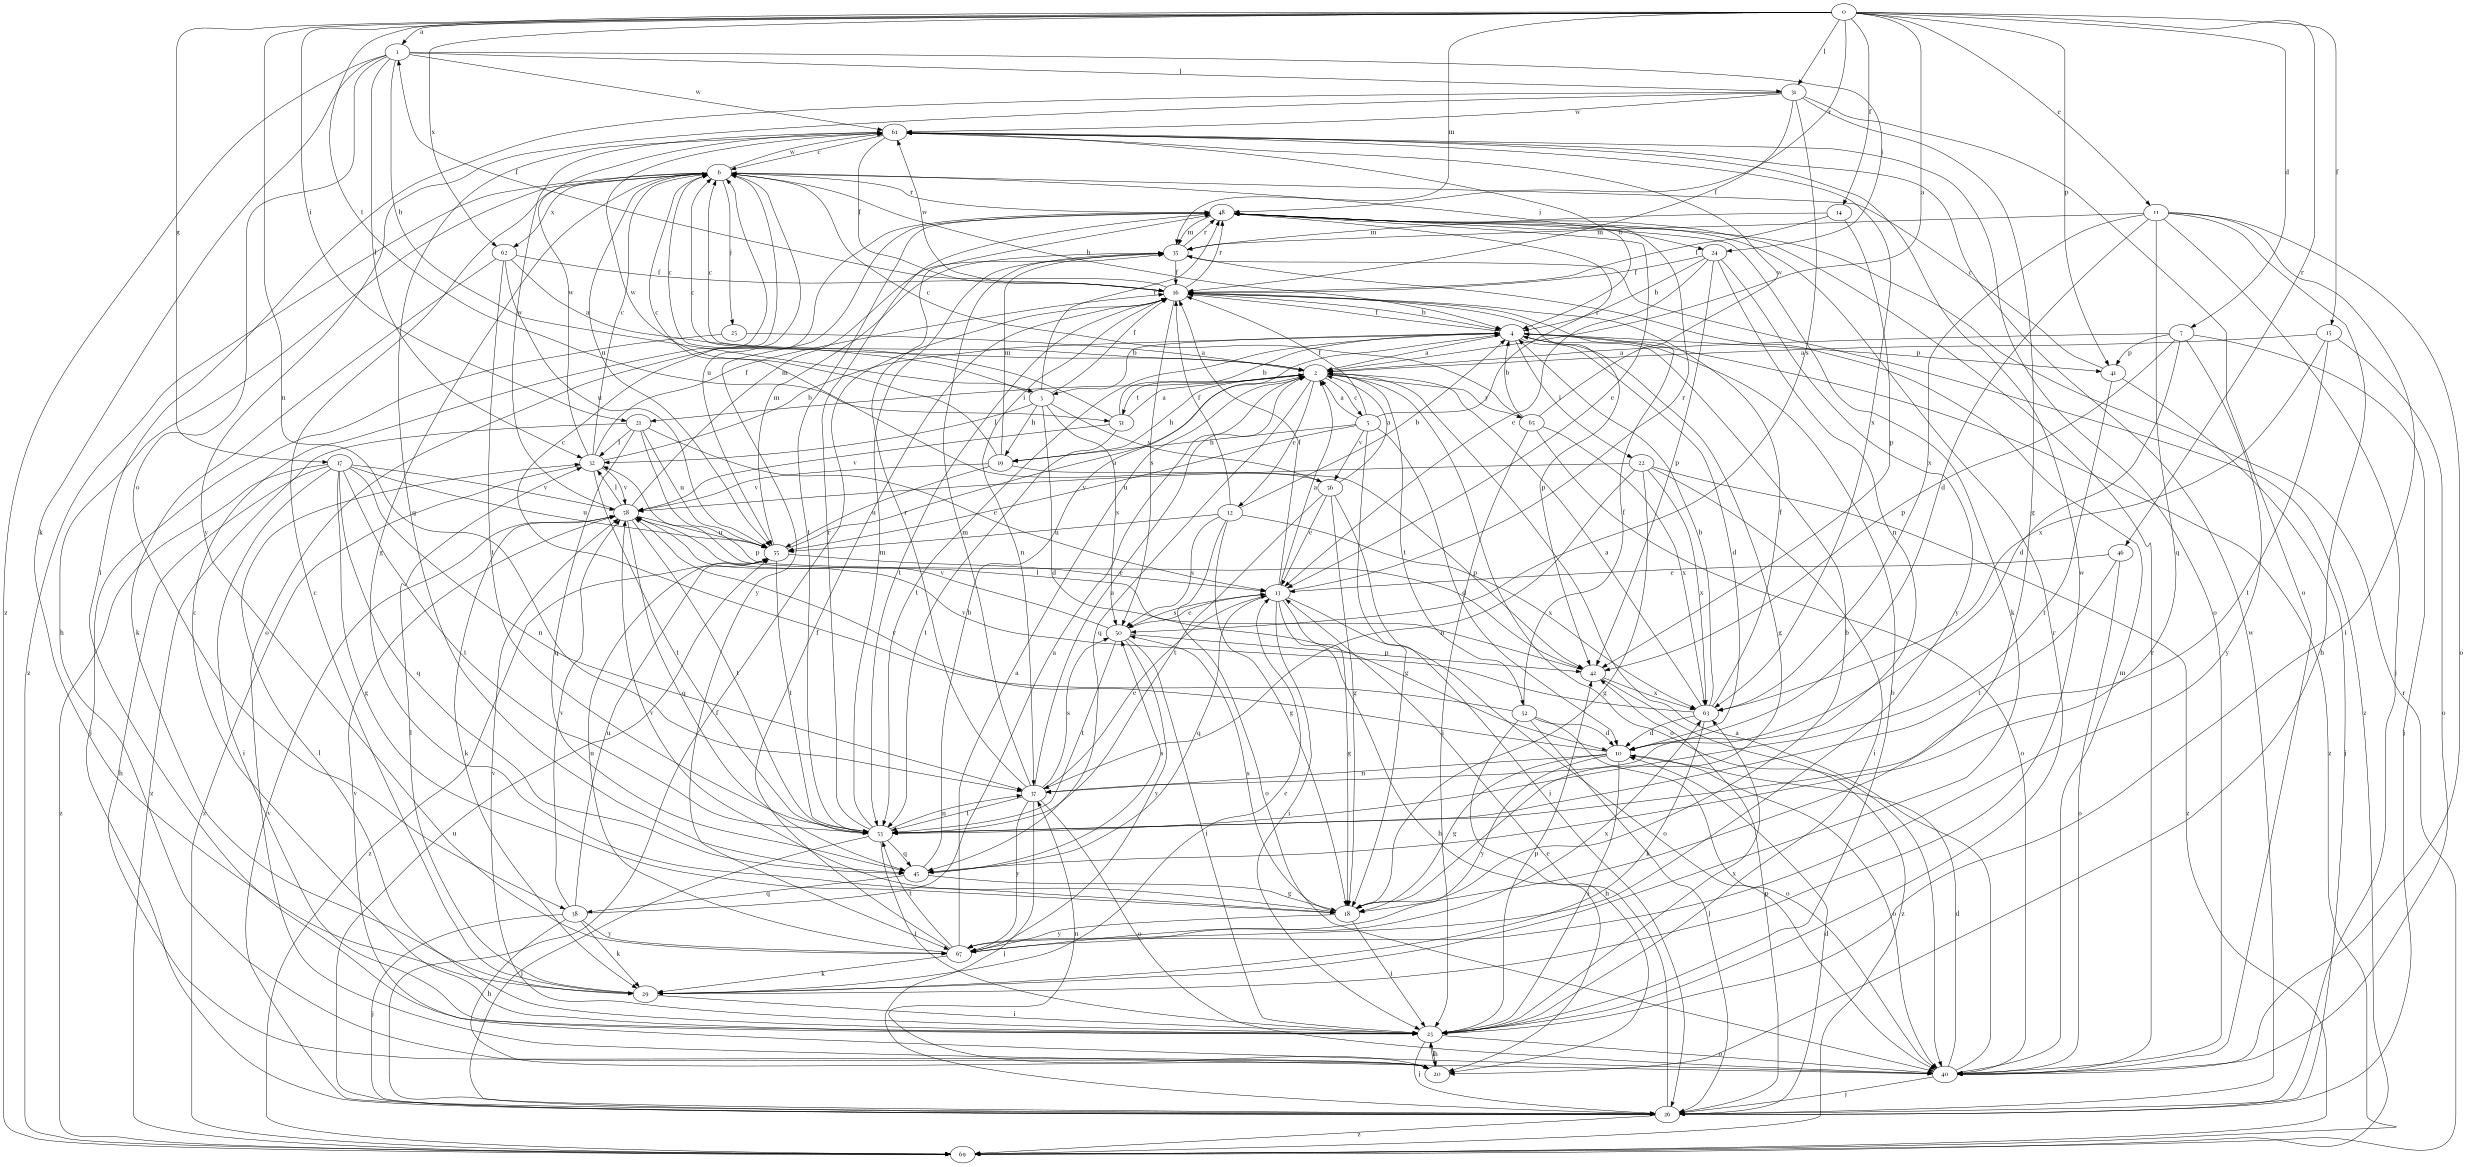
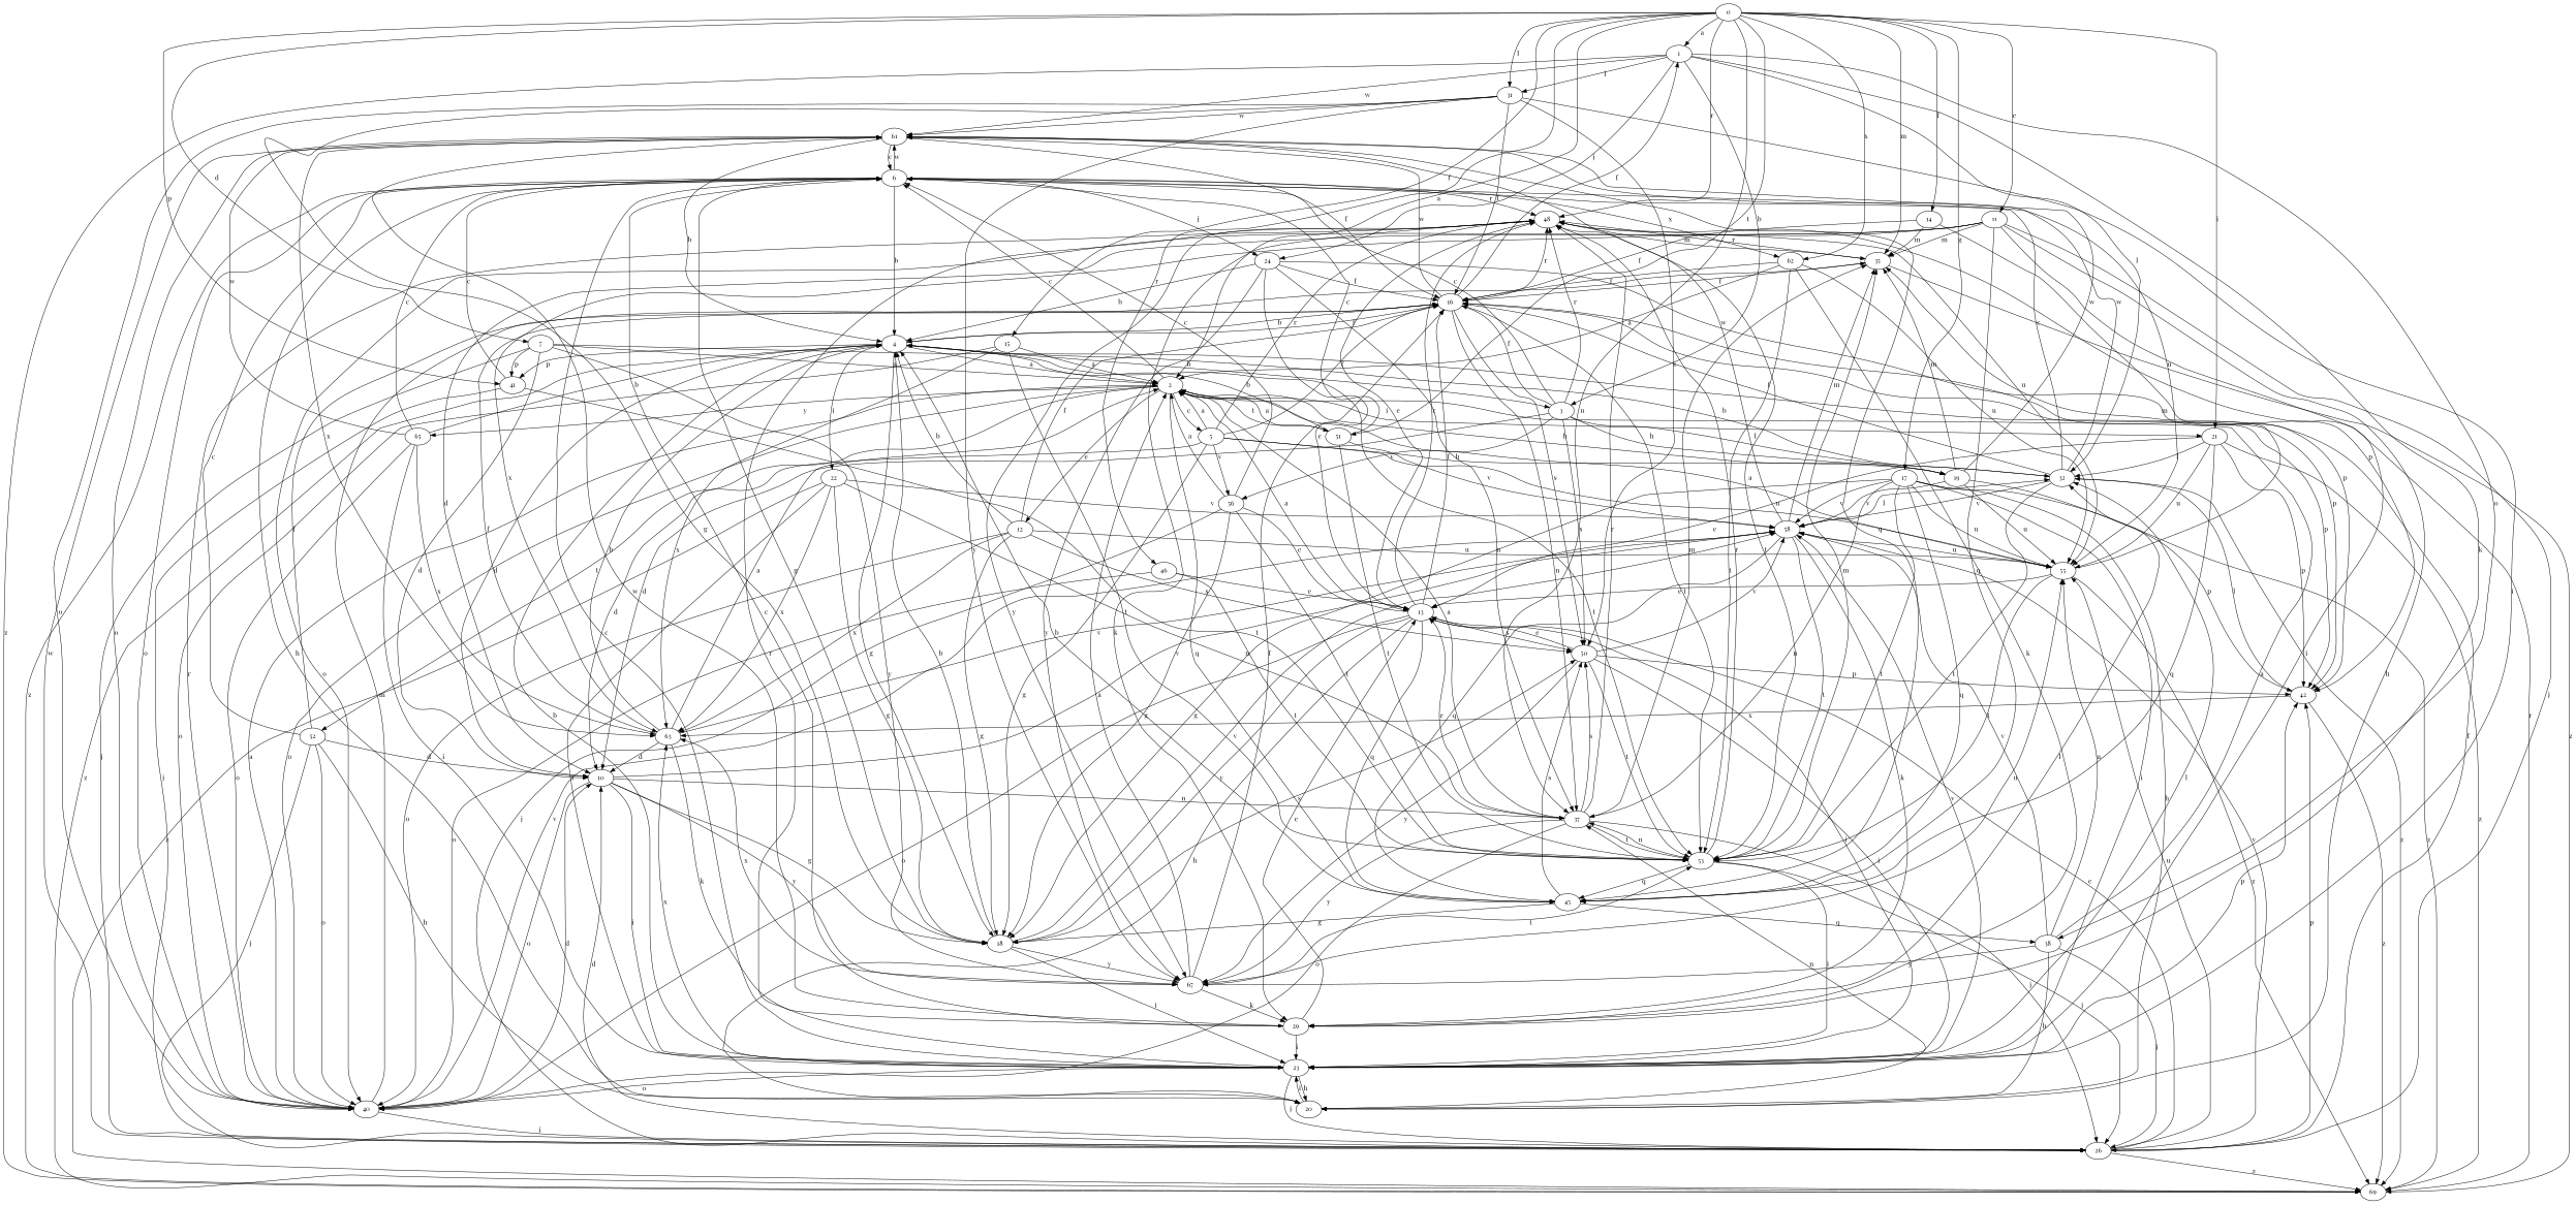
  strict digraph {
    fontname="Playfair Display"
    node [fontname="Playfair Display"]
    edge [fontname="Playfair Display"]
    0
    1
    2
    7
    11
    14
    15
    17
    21
    31
    35
    37
    41
    46
    48
    51
    62
    3
    24
    29
    32
    38
    61
    69
    5
    6
    12
    19
    40
    45
    52
    65
    10
    26
    42
    n36 [label=67]
    20
    23
    63
    16
    53
    18
    55
    58
    13
    50
    4
    56
-   25
    22
    0 -> 1 [label=a]
    0 -> 2 [label=a]
    0 -> 7 [label=d]
    0 -> 11 [label=e]
    0 -> 14 [label=f]
    0 -> 15 [label=f]
    0 -> 17 [label=g]
    0 -> 21 [label=i]
    0 -> 31 [label=l]
    0 -> 35 [label=m]
    0 -> 37 [label=n]
    0 -> 41 [label=p]
    0 -> 46 [label=r]
    0 -> 48 [label=r]
    0 -> 51 [label=t]
    0 -> 62 [label=x]
    1 -> 31 [label=l]
    1 -> 3 [label=b]
    1 -> 24 [label=j]
    1 -> 29 [label=k]
    1 -> 32 [label=l]
    1 -> 38 [label=o]
    1 -> 61 [label=w]
    1 -> 69 [label=z]
    2 -> 21 [label=i]
    2 -> 51 [label=t]
    2 -> 5 [label=c]
    2 -> 6 [label=c]
    2 -> 12 [label=e]
    2 -> 19 [label=h]
    2 -> 40 [label=o]
    2 -> 45 [label=q]
    2 -> 52 [label=t]
    2 -> 65 [label=y]
    7 -> 2 [label=a]
    7 -> 41 [label=p]
    7 -> 10 [label=d]
    7 -> 26 [label=j]
    7 -> 42 [label=p]
    7 -> n36 [label=y]
    11 -> 35 [label=m]
    11 -> 40 [label=o]
    11 -> 45 [label=q]
    11 -> 10 [label=d]
    11 -> 26 [label=j]
    11 -> 20 [label=h]
    11 -> 23 [label=i]
    11 -> 63 [label=x]
    14 -> 35 [label=m]
    14 -> 42 [label=p]
    14 -> 16 [label=f]
    15 -> 2 [label=a]
    15 -> 40 [label=o]
    15 -> 63 [label=x]
    15 -> 53 [label=t]
    17 -> 37 [label=n]
    17 -> 69 [label=z]
    17 -> 45 [label=q]
    17 -> 20 [label=h]
    17 -> 23 [label=i]
    17 -> 53 [label=t]
    17 -> 18 [label=g]
    17 -> 55 [label=u]
    17 -> 58 [label=v]
    21 -> 32 [label=l]
    21 -> 69 [label=z]
    21 -> 45 [label=q]
    21 -> 42 [label=p]
    21 -> 55 [label=u]
    21 -> 13 [label=e]
    31 -> 61 [label=w]
    31 -> 40 [label=o]
    31 -> n36 [label=y]
    31 -> 23 [label=i]
    31 -> 16 [label=f]
    31 -> 18 [label=g]
    31 -> 50 [label=s]
    35 -> 48 [label=r]
    35 -> 69 [label=z]
    35 -> 16 [label=f]
    37 -> 2 [label=a]
    37 -> 35 [label=m]
    37 -> 48 [label=r]
    37 -> 40 [label=o]
    37 -> 26 [label=j]
    37 -> n36 [label=y]
    37 -> 53 [label=t]
    37 -> 13 [label=e]
    37 -> 50 [label=s]
    41 -> 6 [label=c]
    41 -> 26 [label=j]
    41 -> 53 [label=t]
    46 -> 40 [label=o]
    46 -> 53 [label=t]
    46 -> 13 [label=e]
    48 -> 35 [label=m]
    48 -> 29 [label=k]
    48 -> n36 [label=y]
    48 -> 53 [label=t]
    48 -> 55 [label=u]
    48 -> 13 [label=e]
    51 -> 2 [label=a]
    51 -> 6 [label=c]
    51 -> 53 [label=t]
    51 -> 58 [label=v]
    51 -> 4 [label=b]
    62 -> 2 [label=a]
    62 -> 29 [label=k]
    62 -> 16 [label=f]
    62 -> 53 [label=t]
    62 -> 55 [label=u]
    3 -> 48 [label=r]
    3 -> 32 [label=l]
    3 -> 6 [label=c]
    3 -> 19 [label=h]
    3 -> 10 [label=d]
    3 -> 16 [label=f]
    3 -> 50 [label=s]
    3 -> 56 [label=v]
    24 -> 37 [label=n]
    24 -> 42 [label=p]
    24 -> n36 [label=y]
    24 -> 16 [label=f]
    24 -> 13 [label=e]
    24 -> 4 [label=b]
    29 -> 32 [label=l]
    29 -> 61 [label=w]
    29 -> 6 [label=c]
    29 -> 23 [label=i]
    29 -> 13 [label=e]
    32 -> 61 [label=w]
    32 -> 69 [label=z]
    32 -> 6 [label=c]
    32 -> 16 [label=f]
    32 -> 53 [label=t]
    32 -> 58 [label=v]
    32 -> 4 [label=b]
    38 -> 2 [label=a]
-   38 -> 29 [label=k]
    38 -> 26 [label=j]
    38 -> n36 [label=y]
    38 -> 20 [label=h]
    38 -> 55 [label=u]
    38 -> 58 [label=v]
    61 -> 6 [label=c]
    61 -> 40 [label=o]
    61 -> 45 [label=q]
    61 -> 63 [label=x]
    61 -> 16 [label=f]
    61 -> 4 [label=b]
    69 -> 48 [label=r]
    5 -> 2 [label=a]
    5 -> 48 [label=r]
    5 -> 19 [label=h]
    5 -> 10 [label=d]
    5 -> 16 [label=f]
    5 -> 18 [label=g]
    5 -> 55 [label=u]
    5 -> 56 [label=v]
    6 -> 48 [label=r]
    6 -> 62 [label=x]
    6 -> 24 [label=j]
    6 -> 61 [label=w]
    6 -> 69 [label=z]
    6 -> 40 [label=o]
    6 -> 20 [label=h]
    6 -> 18 [label=g]
    6 -> 55 [label=u]
    6 -> 4 [label=b]
-   6 -> 25 [label=j]
    12 -> 40 [label=o]
    12 -> 63 [label=x]
    12 -> 16 [label=f]
    12 -> 18 [label=g]
    12 -> 55 [label=u]
    12 -> 50 [label=s]
    12 -> 4 [label=b]
    19 -> 35 [label=m]
    19 -> 61 [label=w]
    19 -> 42 [label=p]
    19 -> 55 [label=u]
    19 -> 58 [label=v]
    40 -> 2 [label=a]
    40 -> 35 [label=m]
    40 -> 48 [label=r]
    40 -> 10 [label=d]
    40 -> 26 [label=j]
    40 -> 58 [label=v]
    45 -> 38 [label=q]
    45 -> 18 [label=g]
    45 -> 50 [label=s]
    45 -> 4 [label=b]
    52 -> 6 [label=c]
    52 -> 40 [label=o]
    52 -> 10 [label=d]
    52 -> 26 [label=j]
    52 -> 20 [label=h]
    52 -> 16 [label=f]
    65 -> 61 [label=w]
    65 -> 6 [label=c]
    65 -> 40 [label=o]
    65 -> 23 [label=i]
    65 -> 63 [label=x]
    65 -> 4 [label=b]
    10 -> 37 [label=n]
    10 -> 40 [label=o]
    10 -> n36 [label=y]
    10 -> 23 [label=i]
    10 -> 18 [label=g]
    10 -> 58 [label=v]
    26 -> 61 [label=w]
    26 -> 69 [label=z]
    26 -> 10 [label=d]
    26 -> 42 [label=p]
    26 -> 16 [label=f]
    26 -> 55 [label=u]
    26 -> 58 [label=v]
    26 -> 13 [label=e]
    42 -> 32 [label=l]
    42 -> 69 [label=z]
    42 -> 63 [label=x]
    n36 -> 2 [label=a]
    n36 -> 29 [label=k]
    n36 -> 63 [label=x]
    n36 -> 16 [label=f]
    n36 -> 53 [label=t]
    n36 -> 55 [label=u]
    20 -> 37 [label=n]
    20 -> 23 [label=i]
    23 -> 48 [label=r]
    23 -> 32 [label=l]
    23 -> 6 [label=c]
    23 -> 40 [label=o]
    23 -> 26 [label=j]
    23 -> 42 [label=p]
    23 -> 20 [label=h]
    23 -> 63 [label=x]
    23 -> 58 [label=v]
    23 -> 4 [label=b]
    63 -> 2 [label=a]
    63 -> 29 [label=k]
    63 -> 10 [label=d]
    63 -> 16 [label=f]
    63 -> 58 [label=v]
    63 -> 4 [label=b]
    16 -> 1 [label=f]
    16 -> 37 [label=n]
    16 -> 48 [label=r]
    16 -> 61 [label=w]
    16 -> 42 [label=p]
    16 -> 53 [label=t]
    16 -> 50 [label=s]
    16 -> 4 [label=b]
    53 -> 35 [label=m]
    53 -> 37 [label=n]
    53 -> 48 [label=r]
    53 -> 45 [label=q]
    53 -> 26 [label=j]
    53 -> 23 [label=i]
    18 -> n36 [label=y]
    18 -> 23 [label=i]
    18 -> 58 [label=v]
    18 -> 50 [label=s]
    18 -> 4 [label=b]
    55 -> 2 [label=a]
    55 -> 35 [label=m]
    55 -> 69 [label=z]
    55 -> 53 [label=t]
    55 -> 13 [label=e]
    58 -> 35 [label=m]
    58 -> 29 [label=k]
    58 -> 32 [label=l]
    58 -> 61 [label=w]
    58 -> 45 [label=q]
    58 -> 53 [label=t]
    58 -> 55 [label=u]
    13 -> 2 [label=a]
    13 -> 48 [label=r]
    13 -> 40 [label=o]
    13 -> 45 [label=q]
    13 -> 20 [label=h]
    13 -> 23 [label=i]
    13 -> 16 [label=f]
-   13 -> 18 [label=g]
+   13 -> 18 [label=y]
    13 -> 50 [label=s]
    50 -> 42 [label=p]
    50 -> n36 [label=y]
    50 -> 23 [label=i]
    50 -> 53 [label=t]
    50 -> 58 [label=v]
    50 -> 13 [label=e]
    4 -> 2 [label=a]
    4 -> 41 [label=p]
    4 -> 3 [label=b]
    4 -> 69 [label=z]
    4 -> 10 [label=d]
    4 -> 16 [label=f]
    4 -> 53 [label=t]
    4 -> 18 [label=g]
    4 -> 22 [label=i]
    56 -> 2 [label=a]
    56 -> 6 [label=c]
    56 -> 26 [label=j]
    56 -> 53 [label=t]
    56 -> 18 [label=g]
    56 -> 13 [label=e]
-   25 -> 2 [label=a]
-   25 -> 26 [label=j]
    22 -> 37 [label=n]
    22 -> 69 [label=z]
    22 -> 23 [label=i]
    22 -> 63 [label=x]
    22 -> 18 [label=g]
    22 -> 58 [label=v]
  }
